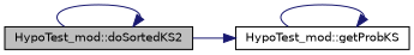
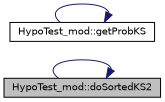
  digraph {
    rankdir=LR
    node [color=black fontname=Helvetica fontsize=10 shape=record style=filled]
    edge [color=midnightblue fontname=Helvetica fontsize=10 labelfontname=Helvetica labelfontsize=10 style=solid]
    n1 [fillcolor=grey75 fontcolor=black height=0.2 label="HypoTest_mod::doSortedKS2" width=0.4]
    n2 [fillcolor=white height=0.2 label="HypoTest_mod::getProbKS" width=0.4]
    n1 -> n1
-   n1 -> n2
    n2 -> n2
  }
